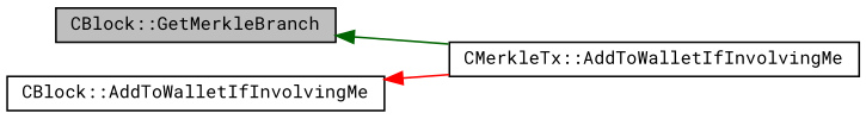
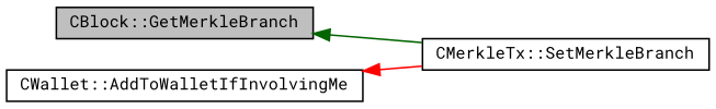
  digraph {
    fontname="Roboto Mono"
    rankdir=LR
    node [color=black fillcolor=white fontname="Roboto Mono" fontsize=10 shape=record style=filled]
    edge [dir=back fontname="Roboto Mono" fontsize=10 labelfontname=Helvetica labelfontsize=10 style=solid]
    n1 [fillcolor=grey75 fontcolor=black height=0.2 label="CBlock::GetMerkleBranch" width=0.4]
-   n2 [height=0.2 label="CMerkleTx::AddToWalletIfInvolvingMe" width=0.4]
-   n3 [height=0.2 label="CBlock::AddToWalletIfInvolvingMe" width=0.4]
+   n2 [height=0.2 label="CMerkleTx::SetMerkleBranch" width=0.4]
+   n3 [height=0.2 label="CWallet::AddToWalletIfInvolvingMe" width=0.4]
    n1 -> n2 [color=darkgreen]
    n3 -> n2 [color=red]
  }
